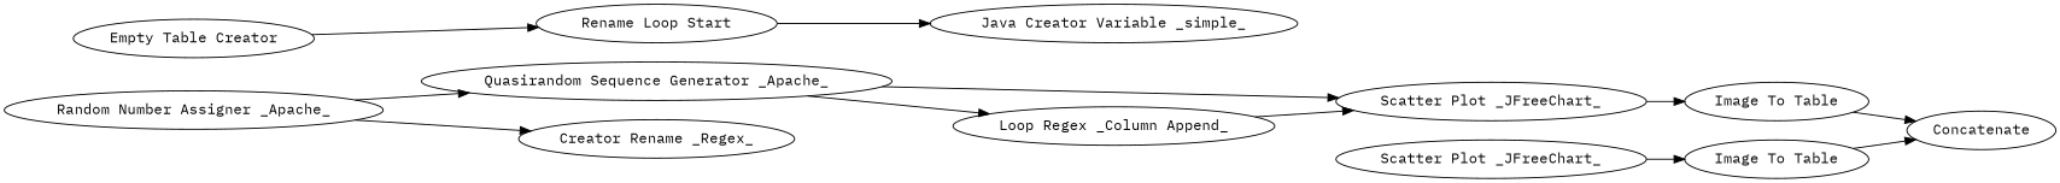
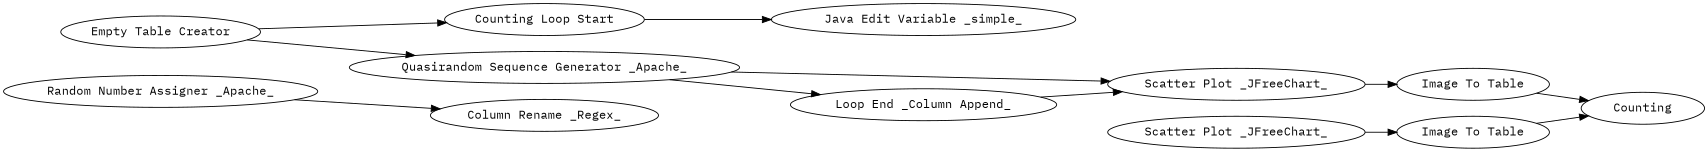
  digraph {
    fontname="IBM Plex Mono"
    rankdir=LR
    node [fontname="IBM Plex Mono"]
    edge [fontname="IBM Plex Mono"]
-   n1 [label=Concatenate]
+   n1 [label=Counting]
    n2 [label="Empty Table Creator"]
    n3 [label="Quasirandom Sequence Generator _Apache_"]
-   n4 [label="Rename Loop Start"]
+   n4 [label="Counting Loop Start"]
    n5 [label="Scatter Plot _JFreeChart_"]
-   n6 [label="Loop Regex _Column Append_"]
-   n7 [label="Java Creator Variable _simple_"]
+   n6 [label="Loop End _Column Append_"]
+   n7 [label="Java Edit Variable _simple_"]
    n8 [label="Image To Table"]
-   n9 [label="Creator Rename _Regex_"]
+   n9 [label="Column Rename _Regex_"]
    n10 [label="Scatter Plot _JFreeChart_"]
    n11 [label="Image To Table"]
    n12 [label="Random Number Assigner _Apache_"]
-   n12 -> n3
+   n2 -> n3
    n2 -> n4
    n3 -> n5
    n3 -> n6
    n4 -> n7
    n5 -> n8
    n6 -> n5
    n8 -> n1
    n10 -> n11
    n11 -> n1
    n12 -> n9
  }
